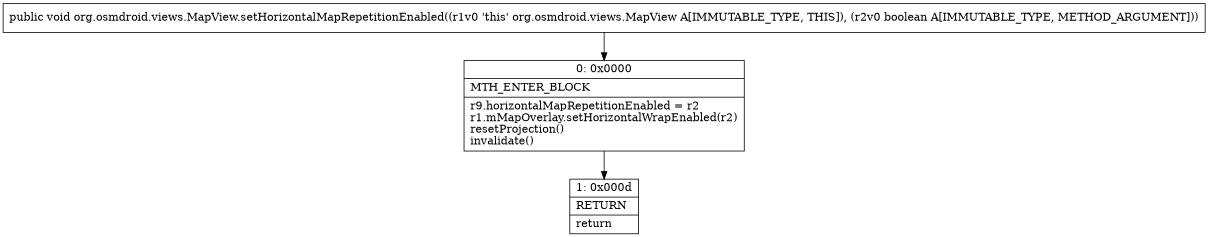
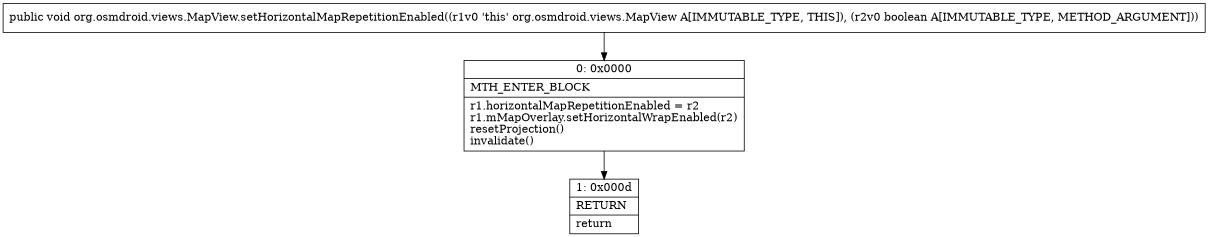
  digraph {
    node [shape=record]
-   n1 [label="{0\:\ 0x0000|MTH_ENTER_BLOCK\l|r9.horizontalMapRepetitionEnabled = r2\lr1.mMapOverlay.setHorizontalWrapEnabled(r2)\lresetProjection()\linvalidate()\l}"]
+   n1 [label="{0\:\ 0x0000|MTH_ENTER_BLOCK\l|r1.horizontalMapRepetitionEnabled = r2\lr1.mMapOverlay.setHorizontalWrapEnabled(r2)\lresetProjection()\linvalidate()\l}"]
    n2 [label="{1\:\ 0x000d|RETURN\l|return\l}"]
    n3 [label="{public void org.osmdroid.views.MapView.setHorizontalMapRepetitionEnabled((r1v0 'this' org.osmdroid.views.MapView A[IMMUTABLE_TYPE, THIS]), (r2v0 boolean A[IMMUTABLE_TYPE, METHOD_ARGUMENT])) }"]
    n1 -> n2
    n3 -> n1
  }
